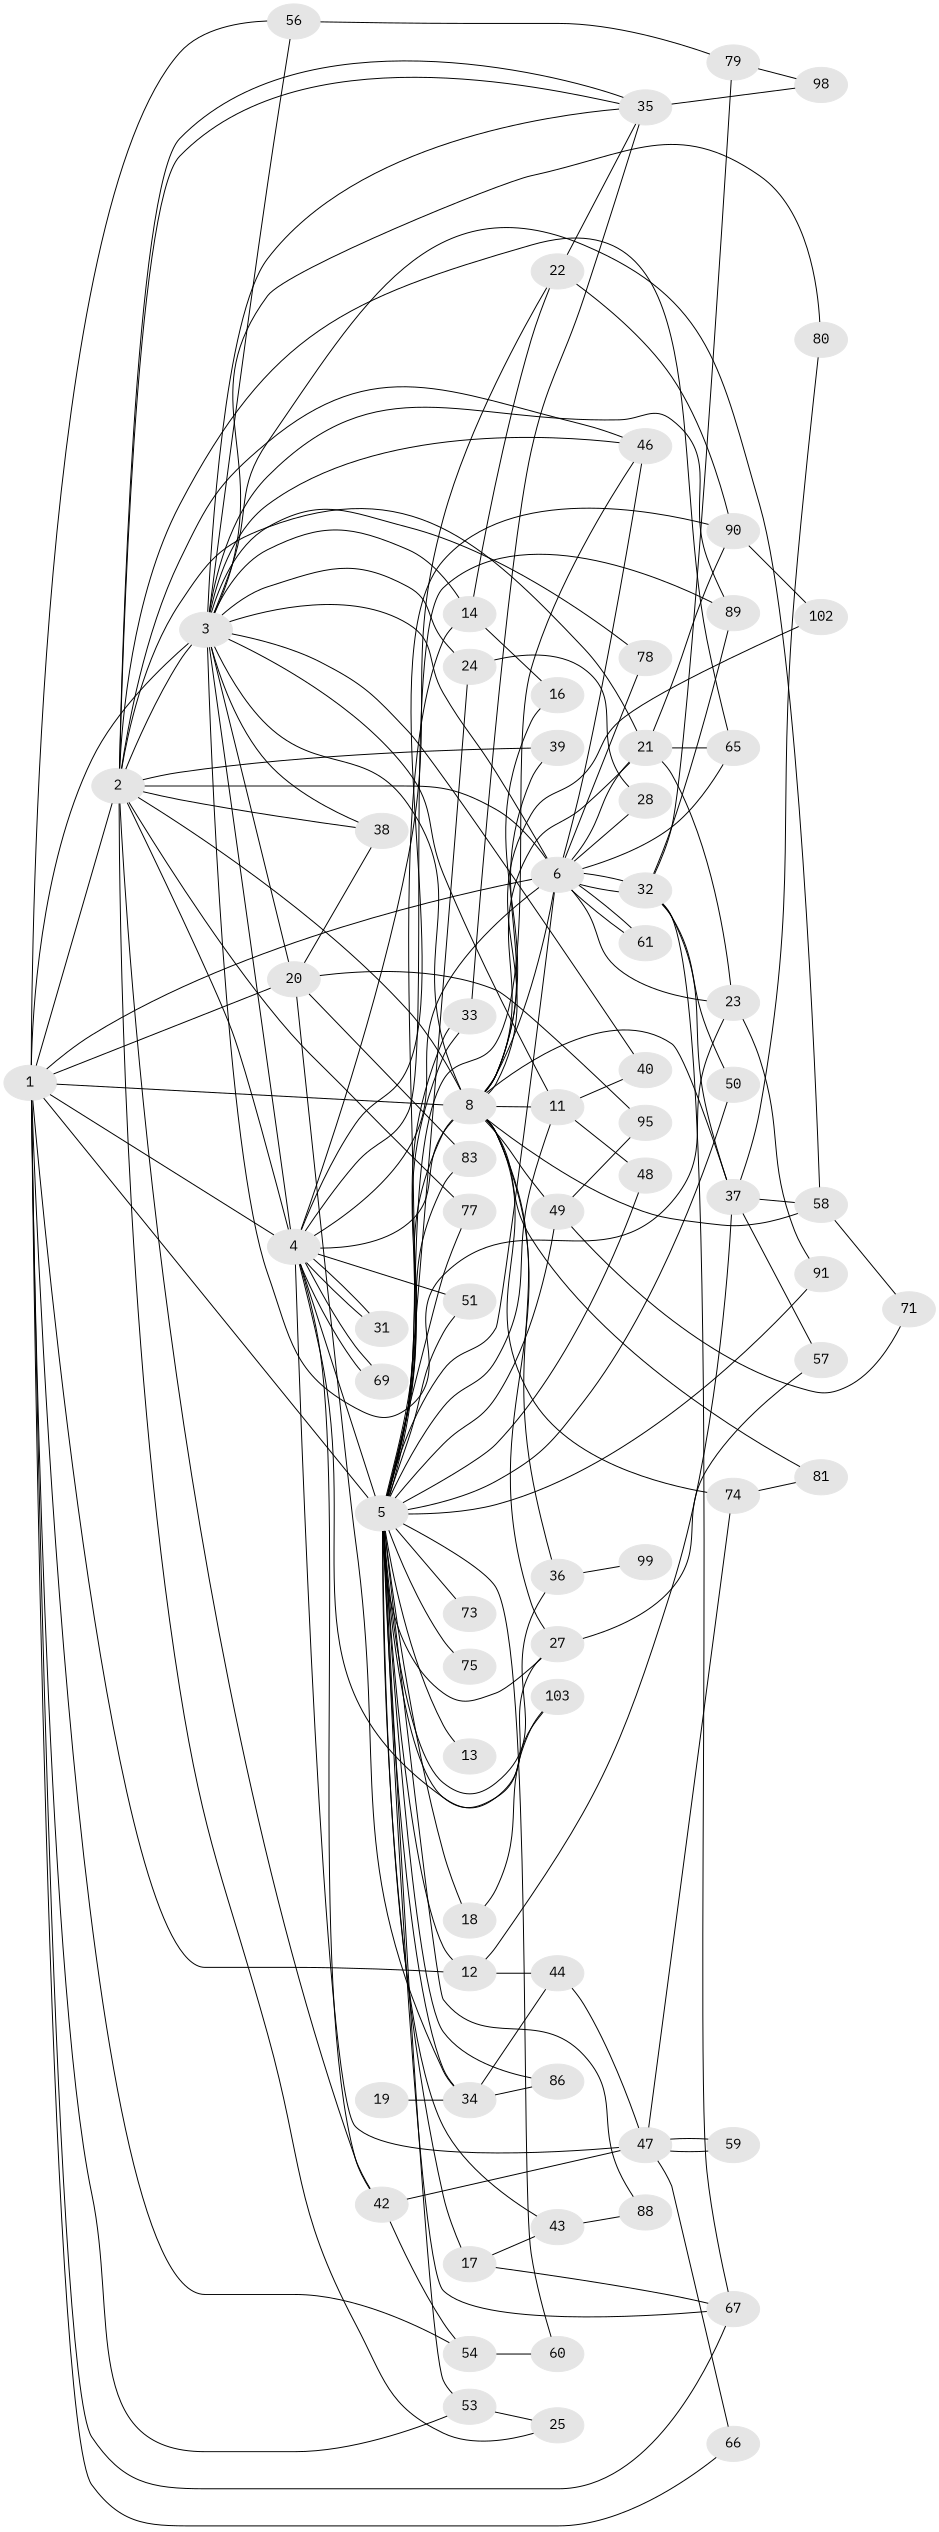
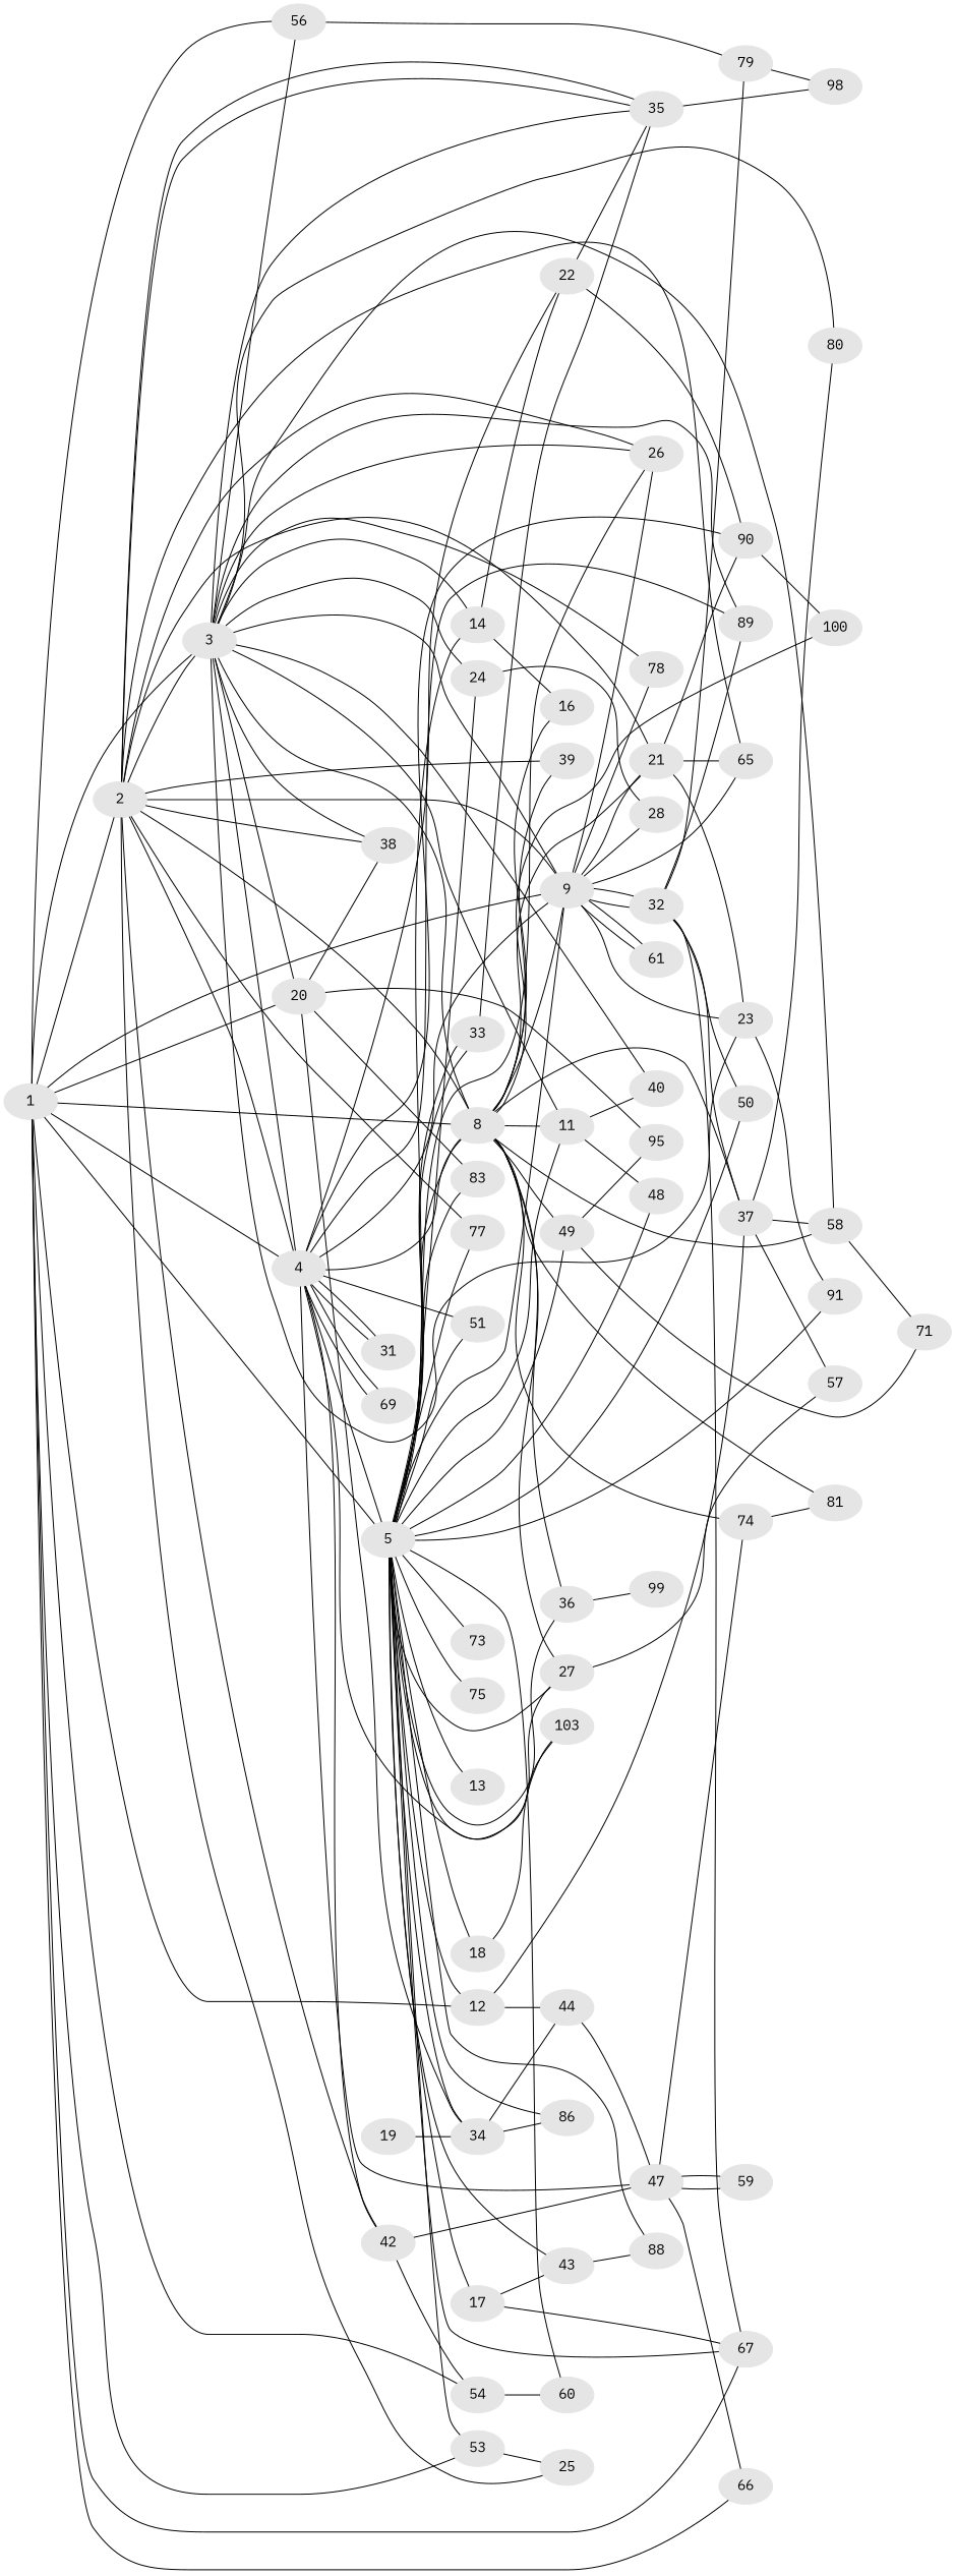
  graph {
    fontname="IBM Plex Mono"
    rankdir=LR
    node [color=gray90 fontname="IBM Plex Mono" style=filled]
    edge [fontname="IBM Plex Mono"]
    1 [super="+7"]
    2 [super="+55"]
    3 [super="+6"]
    4 [super="+72"]
    5 [super="+10"]
    8 [super="+63"]
-   9 [super="+70" label=6]
+   9 [super="+70"]
    12
    20 [super="+29"]
    53
    54
    56
    66
    67 [super="+92"]
    21
    25
-   26 [super="+30" label=46]
+   26 [super="+30"]
    35 [super="+76"]
    38 [super="+41"]
    39
    42
    65 [super="+82"]
    77
    11 [super="+15"]
    14 [super="+46"]
    23 [super="+64"]
    24
    40
    58 [super="+62"]
    78 [super="+97"]
    80
    89 [super="+100"]
    22 [super="+48"]
    27 [super="+87"]
    31
    47 [super="+84"]
    51
    69
    90 [super="+93"]
    13
    17 [super="+96"]
    18
    33 [super="+85"]
    34 [super="+94"]
    36
    43
    n47 [label=48]
    49 [super="+101"]
    50
    60
    73
    75
    83
    86
    88
    91
    103
    16
    37 [super="+52"]
    74
    81
-   102
+   102 [label=100]
    28
    32 [super="+68"]
    61
    44
    95
    79
    98
    19
    71
    57
    59
    99
    1 -- 2 [weight=2]
    1 -- 3 [weight=4]
    1 -- 4 [weight=2]
    1 -- 5 [weight=4]
    1 -- 8 [weight=3]
    1 -- 9 [weight=2]
    1 -- 12
    1 -- 20
    1 -- 53
    1 -- 54
    1 -- 56
    1 -- 66
    1 -- 67
    2 -- 3 [weight=2]
    2 -- 4
    2 -- 8
    2 -- 9
    2 -- 21
    2 -- 25
    2 -- 26
    2 -- 35
    2 -- 35
    2 -- 38
    2 -- 39
    2 -- 42
    2 -- 65
    2 -- 77
    3 -- 4 [weight=2]
    3 -- 8 [weight=2]
    3 -- 9 [weight=2]
    3 -- 20
    3 -- 56
    3 -- 26
    3 -- 35
    3 -- 38
    3 -- 11
    3 -- 14 [weight=2]
    3 -- 23
    3 -- 24
    3 -- 40
    3 -- 58
    3 -- 78 [weight=2]
    3 -- 80
    3 -- 89
    4 -- 5 [weight=2]
    4 -- 8 [weight=2]
    4 -- 9
    4 -- 42
    4 -- 89
    4 -- 22
    4 -- 27
    4 -- 31
    4 -- 31
    4 -- 47
    4 -- 51
    4 -- 69
    4 -- 69
    4 -- 90
    5 -- 8 [weight=2]
    5 -- 9 [weight=2]
    5 -- 12
    5 -- 53
    5 -- 67 [weight=2]
    5 -- 26
    5 -- 77
    5 -- 11
    5 -- 14
    5 -- 24
    5 -- 27
    5 -- 51
    5 -- 13 [weight=2]
    5 -- 17
    5 -- 18 [weight=2]
    5 -- 33
    5 -- 33
    5 -- 34
    5 -- 36
    5 -- 43
    5 -- n47
    5 -- 49
    5 -- 50
    5 -- 60
    5 -- 73 [weight=2]
    5 -- 75 [weight=2]
    5 -- 83
    5 -- 86
    5 -- 88
    5 -- 91
    5 -- 103
    8 -- 9
    8 -- 21
    8 -- 39
    8 -- 11
    8 -- 58
    8 -- 27
    8 -- 36
    8 -- 49
    8 -- 16
    8 -- 37
    8 -- 74
    8 -- 81
    8 -- 102
    9 -- 21
    9 -- 26
    9 -- 65
    9 -- 23
    9 -- 78
    9 -- 28
    9 -- 32
    9 -- 32
    9 -- 61
    9 -- 61
    12 -- 37
    12 -- 44
    20 -- 38
    20 -- 34
    20 -- 83
    20 -- 95
    53 -- 25
    54 -- 60
    56 -- 79
    21 -- 65
    21 -- 23
    21 -- 90
    35 -- 98
    42 -- 54
    42 -- 47
    11 -- 40
    11 -- n47
    14 -- 22
    14 -- 16
    23 -- 91
    24 -- 28
    58 -- 71
    22 -- 35
    22 -- 90
    27 -- 57
    47 -- 66
    47 -- 74
    47 -- 59
    47 -- 59
    90 -- 102
    17 -- 67
    17 -- 43
    18 -- 103
    33 -- 35
    34 -- 86
    34 -- 44
    36 -- 99
    43 -- 88
    49 -- 95 [weight=2]
    49 -- 71
    37 -- 58
    37 -- 80
    37 -- 57
    74 -- 81
    32 -- 67
    32 -- 89
    32 -- 50
    32 -- 37
    32 -- 79
    44 -- 47
    79 -- 98
    19 -- 34
  }
